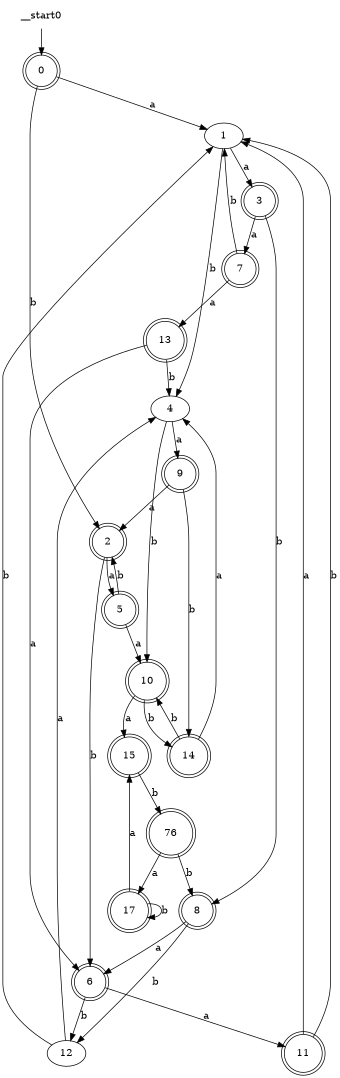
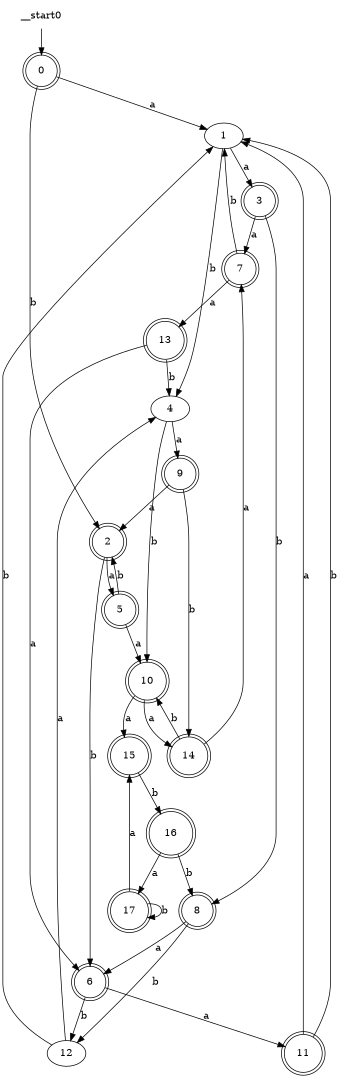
  digraph {
    node [shape=doublecircle]
    __start0 [shape=none]
    0
    1 [shape=""]
    2
    3
    4 [shape=""]
    5
    6
    7
    8
    9
    10
    11
    12 [shape=""]
    13
    14
    15
-   16 [label=76]
+   16
    17
    __start0 -> 0
    0 -> 1 [label=a]
    0 -> 2 [label=b]
    1 -> 3 [label=a]
    1 -> 4 [label=b]
    2 -> 5 [label=a]
    2 -> 6 [label=b]
    3 -> 7 [label=a]
    3 -> 8 [label=b]
    4 -> 9 [label=a]
    4 -> 10 [label=b]
    5 -> 2 [label=b]
    5 -> 10 [label=a]
    6 -> 11 [label=a]
    6 -> 12 [label=b]
    7 -> 1 [label=b]
    7 -> 13 [label=a]
    8 -> 6 [label=a]
    8 -> 12 [label=b]
    9 -> 2 [label=a]
    9 -> 14 [label=b]
-   10 -> 14 [label=b]
+   10 -> 14 [label=a]
    10 -> 15 [label=a]
    11 -> 1 [label=a]
    11 -> 1 [label=b]
    12 -> 1 [label=b]
    12 -> 4 [label=a]
    13 -> 4 [label=b]
    13 -> 6 [label=a]
-   14 -> 4 [label=a]
+   14 -> 7 [label=a]
    14 -> 10 [label=b]
    15 -> 16 [label=b]
    16 -> 8 [label=b]
    16 -> 17 [label=a]
    17 -> 15 [label=a]
    17 -> 17 [label=b]
  }
